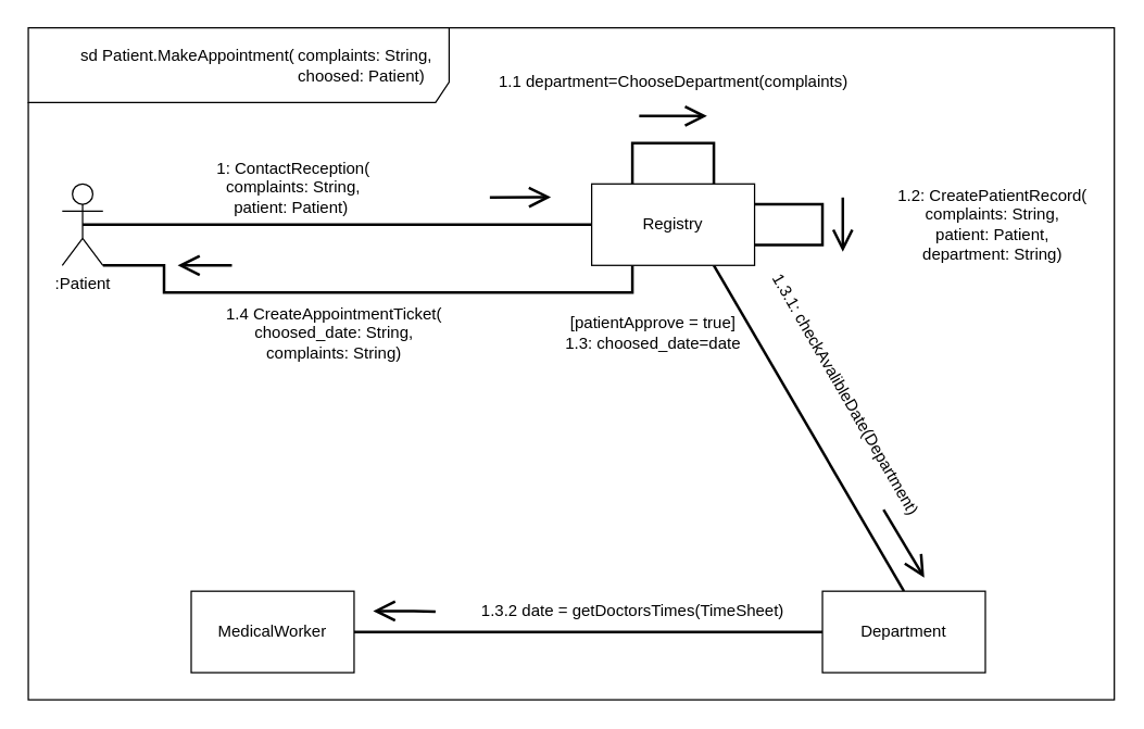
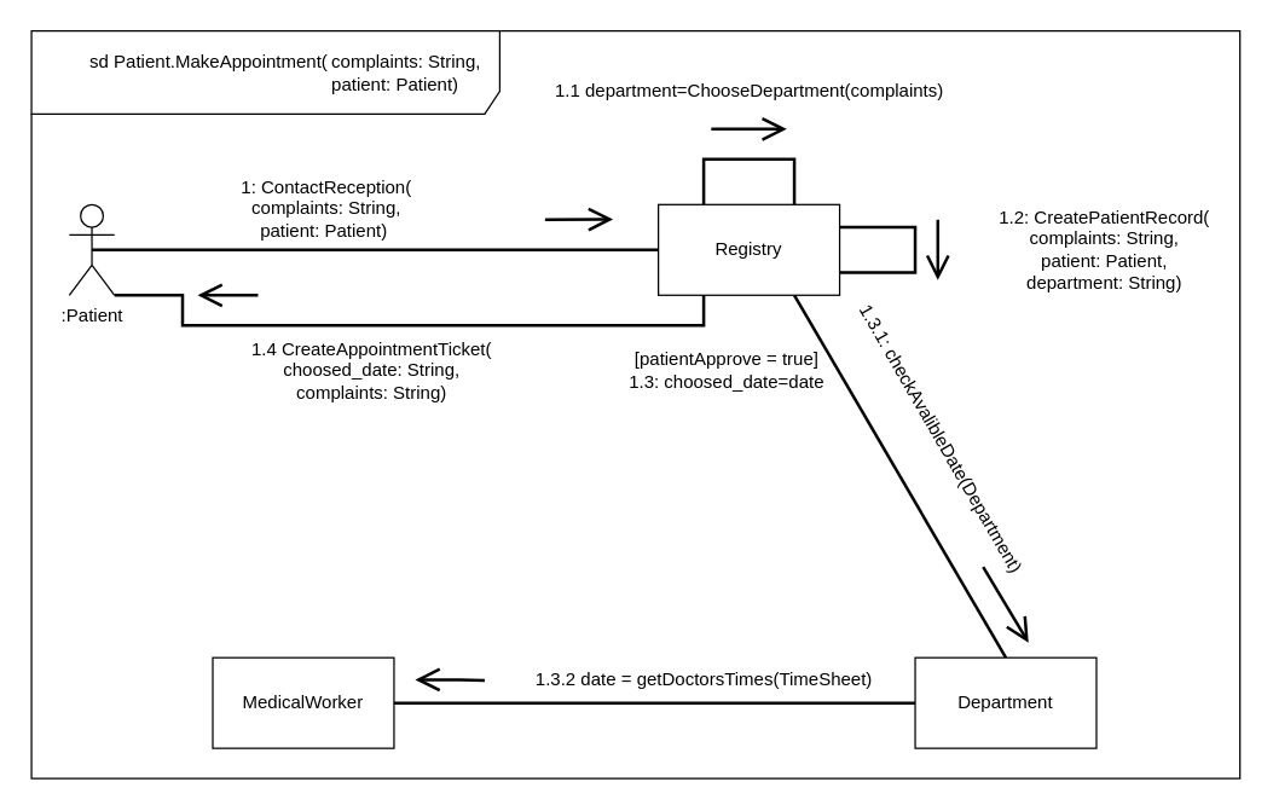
  <mxCell id="0" />
  <mxCell id="1" parent="0" />
  <mxCell id="2" style="edgeStyle=orthogonalEdgeStyle;rounded=0;orthogonalLoop=1;jettySize=auto;html=1;exitX=0.5;exitY=0.5;exitDx=0;exitDy=0;exitPerimeter=0;endArrow=none;endFill=0;endSize=10;targetPerimeterSpacing=0;jumpSize=148;strokeWidth=2;" edge="1" parent="1" source="3" target="6"><mxGeometry relative="1" as="geometry" /></mxCell>
  <mxCell id="3" value=":Patient" style="shape=umlActor;verticalLabelPosition=bottom;verticalAlign=top;horizontal=1;html=1;labelBorderColor=none;textShadow=0;comic=0;enumerate=0;treeMoving=0;" vertex="1" parent="1"><mxGeometry x="45" y="135" width="30" height="60" as="geometry" /></mxCell>
  <mxCell id="4" style="rounded=0;orthogonalLoop=1;jettySize=auto;html=1;exitX=0.75;exitY=1;exitDx=0;exitDy=0;entryX=0.5;entryY=0;entryDx=0;entryDy=0;strokeWidth=2;endSize=10;endArrow=none;endFill=0;" edge="1" parent="1" source="6" target="12"><mxGeometry relative="1" as="geometry" /></mxCell>
  <mxCell id="5" style="rounded=0;orthogonalLoop=1;jettySize=auto;html=1;exitX=0.25;exitY=1;exitDx=0;exitDy=0;strokeWidth=2;endSize=10;endArrow=none;endFill=0;entryX=1;entryY=1;entryDx=0;entryDy=0;entryPerimeter=0;edgeStyle=orthogonalEdgeStyle;" edge="1" parent="1" source="6" target="3"><mxGeometry relative="1" as="geometry"><mxPoint x="150" y="345" as="targetPoint" /><Array as="points"><mxPoint x="465" y="215" /><mxPoint x="120" y="215" /><mxPoint x="120" y="195" /></Array></mxGeometry></mxCell>
  <mxCell id="6" value="&lt;div style=&quot;text-align: right;&quot;&gt;&lt;span style=&quot;white-space-collapse: preserve;&quot;&gt;Registry&lt;/span&gt;&lt;/div&gt;" style="html=1;whiteSpace=wrap;" vertex="1" parent="1"><mxGeometry x="435" y="135" width="120" height="60" as="geometry" /></mxCell>
  <mxCell id="7" value="1: ContactReception(&lt;div&gt;complaints: String,&lt;div&gt;patient: Patient)&amp;nbsp;&lt;br&gt;&lt;div&gt;&lt;br&gt;&lt;/div&gt;&lt;/div&gt;&lt;/div&gt;" style="text;html=1;align=center;verticalAlign=middle;resizable=0;points=[];autosize=1;strokeColor=none;fillColor=none;" vertex="1" parent="1"><mxGeometry x="145" y="110" width="140" height="70" as="geometry" /></mxCell>
  <mxCell id="8" style="edgeStyle=orthogonalEdgeStyle;rounded=0;orthogonalLoop=1;jettySize=auto;html=1;exitX=0.25;exitY=0;exitDx=0;exitDy=0;entryX=0.75;entryY=0;entryDx=0;entryDy=0;endArrow=none;endFill=0;strokeWidth=2;endSize=10;" edge="1" parent="1" source="6" target="6"><mxGeometry relative="1" as="geometry"><Array as="points"><mxPoint x="465" y="105" /><mxPoint x="525" y="105" /></Array></mxGeometry></mxCell>
  <mxCell id="9" style="edgeStyle=orthogonalEdgeStyle;rounded=0;orthogonalLoop=1;jettySize=auto;html=1;entryX=1;entryY=0.75;entryDx=0;entryDy=0;strokeWidth=2;endSize=10;endArrow=none;endFill=0;exitX=1;exitY=0.25;exitDx=0;exitDy=0;" edge="1" parent="1" source="6" target="6"><mxGeometry relative="1" as="geometry"><mxPoint x="555" y="135" as="sourcePoint" /><Array as="points"><mxPoint x="605" y="150" /><mxPoint x="605" y="180" /></Array></mxGeometry></mxCell>
  <mxCell id="10" value="1.2: CreatePatientRecord(&lt;div&gt;complaints: String,&lt;/div&gt;&lt;div&gt;patient: Patient,&lt;/div&gt;&lt;div&gt;department: String)&lt;/div&gt;" style="text;html=1;align=center;verticalAlign=middle;resizable=0;points=[];autosize=1;strokeColor=none;fillColor=none;" vertex="1" parent="1"><mxGeometry x="650" y="130" width="160" height="70" as="geometry" /></mxCell>
  <mxCell id="11" style="edgeStyle=orthogonalEdgeStyle;rounded=0;orthogonalLoop=1;jettySize=auto;html=1;exitX=0;exitY=0.5;exitDx=0;exitDy=0;strokeWidth=2;endArrow=none;endFill=0;endSize=10;entryX=1;entryY=0.5;entryDx=0;entryDy=0;" edge="1" parent="1" source="12" target="15"><mxGeometry relative="1" as="geometry"><mxPoint x="195" y="465" as="targetPoint" /></mxGeometry></mxCell>
  <mxCell id="12" value="Department" style="html=1;whiteSpace=wrap;" vertex="1" parent="1"><mxGeometry x="605" y="435" width="120" height="60" as="geometry" /></mxCell>
  <mxCell id="13" value="1.3.1: checkAvalibleDate(Department)" style="text;html=1;align=center;verticalAlign=middle;resizable=0;points=[];autosize=1;strokeColor=none;fillColor=none;rotation=60;" vertex="1" parent="1"><mxGeometry x="507" y="275" width="230" height="30" as="geometry" /></mxCell>
  <mxCell id="14" value="1.3.2 date = getDoctorsTimes(TimeSheet)" style="text;html=1;align=center;verticalAlign=middle;resizable=0;points=[];autosize=1;strokeColor=none;fillColor=none;rotation=0;" vertex="1" parent="1"><mxGeometry x="340" y="435" width="250" height="30" as="geometry" /></mxCell>
  <mxCell id="15" value="MedicalWorker" style="html=1;whiteSpace=wrap;" vertex="1" parent="1"><mxGeometry x="140" y="435" width="120" height="60" as="geometry" /></mxCell>
  <mxCell id="16" value="[patientApprove = true]&lt;div&gt;1.3: choosed_date=date&lt;/div&gt;" style="text;html=1;align=center;verticalAlign=middle;resizable=0;points=[];autosize=1;strokeColor=none;fillColor=none;" vertex="1" parent="1"><mxGeometry x="405" y="225" width="150" height="40" as="geometry" /></mxCell>
  <mxCell id="17" value="1.4 CreateAppointmentTicket(&lt;div&gt;choosed_date: String,&lt;/div&gt;&lt;div&gt;complaints: String)&lt;/div&gt;" style="text;html=1;align=center;verticalAlign=middle;resizable=0;points=[];autosize=1;strokeColor=none;fillColor=none;rotation=0;" vertex="1" parent="1"><mxGeometry x="155" y="215" width="180" height="60" as="geometry" /></mxCell>
  <mxCell id="18" value="1.1 department=ChooseDepartment(complaints)" style="text;html=1;align=center;verticalAlign=middle;resizable=0;points=[];autosize=1;strokeColor=none;fillColor=none;" vertex="1" parent="1"><mxGeometry x="355" y="45" width="280" height="30" as="geometry" /></mxCell>
  <mxCell id="19" value="" style="endArrow=open;endFill=1;endSize=12;html=1;rounded=0;strokeWidth=2;" edge="1" parent="1"><mxGeometry width="160" relative="1" as="geometry"><mxPoint x="360" y="145" as="sourcePoint" /><mxPoint x="405" y="144.66" as="targetPoint" /></mxGeometry></mxCell>
  <mxCell id="20" value="" style="endArrow=open;endFill=1;endSize=12;html=1;rounded=0;strokeWidth=2;" edge="1" parent="1"><mxGeometry width="160" relative="1" as="geometry"><mxPoint x="470" y="85" as="sourcePoint" /><mxPoint x="520" y="85" as="targetPoint" /></mxGeometry></mxCell>
  <mxCell id="21" value="" style="endArrow=open;endFill=1;endSize=12;html=1;rounded=0;strokeWidth=2;" edge="1" parent="1"><mxGeometry width="160" relative="1" as="geometry"><mxPoint x="620" y="145" as="sourcePoint" /><mxPoint x="620" y="185" as="targetPoint" /></mxGeometry></mxCell>
  <mxCell id="22" value="" style="endArrow=open;endFill=1;endSize=12;html=1;rounded=0;strokeWidth=2;" edge="1" parent="1"><mxGeometry width="160" relative="1" as="geometry"><mxPoint x="650" y="375" as="sourcePoint" /><mxPoint x="680" y="425" as="targetPoint" /></mxGeometry></mxCell>
  <mxCell id="23" value="" style="endArrow=open;endFill=1;endSize=12;html=1;rounded=0;strokeWidth=2;" edge="1" parent="1"><mxGeometry width="160" relative="1" as="geometry"><mxPoint x="320" y="450" as="sourcePoint" /><mxPoint x="274" y="449.58" as="targetPoint" /><Array as="points"><mxPoint x="304" y="449.58" /></Array></mxGeometry></mxCell>
  <mxCell id="24" value="" style="endArrow=open;endFill=1;endSize=12;html=1;rounded=0;strokeWidth=2;" edge="1" parent="1"><mxGeometry width="160" relative="1" as="geometry"><mxPoint x="170" y="195" as="sourcePoint" /><mxPoint x="130" y="195" as="targetPoint" /></mxGeometry></mxCell>
- <mxCell id="25" value="&lt;div style=&quot;text-align: left;&quot;&gt;&lt;span style=&quot;background-color: initial; white-space: pre;&quot;&gt;&#09;&lt;/span&gt;&lt;span style=&quot;background-color: initial;&quot;&gt;sd Patient.MakeAppointment(&lt;/span&gt;&lt;span style=&quot;background-color: initial; white-space: pre;&quot;&gt;&#09;&lt;/span&gt;&lt;span style=&quot;background-color: initial;&quot;&gt;сomplaints: String,&lt;/span&gt;&lt;/div&gt;&lt;div style=&quot;text-align: left;&quot;&gt;&lt;span style=&quot;background-color: initial;&quot;&gt;&lt;span style=&quot;white-space: pre;&quot;&gt;&#09;&lt;/span&gt;&lt;span style=&quot;white-space: pre;&quot;&gt;&#09;&lt;/span&gt;&lt;span style=&quot;white-space: pre;&quot;&gt;&#09;&lt;/span&gt;&lt;span style=&quot;white-space: pre;&quot;&gt;&#09;&lt;/span&gt;&lt;span style=&quot;white-space: pre;&quot;&gt;&#09;&lt;/span&gt;&lt;span style=&quot;white-space: pre;&quot;&gt;&#09;&lt;/span&gt;&lt;span style=&quot;white-space: pre;&quot;&gt;&#09;&lt;/span&gt;choosed: Patient&lt;/span&gt;&lt;span style=&quot;background-color: initial;&quot;&gt;)&lt;/span&gt;&lt;/div&gt;" style="shape=umlFrame;whiteSpace=wrap;html=1;pointerEvents=0;recursiveResize=0;container=1;collapsible=0;width=310;height=55;" vertex="1" parent="1"><mxGeometry x="20" y="20" width="800" height="495" as="geometry" /></mxCell>
+ <mxCell id="25" value="&lt;div style=&quot;text-align: left;&quot;&gt;&lt;span style=&quot;background-color: initial; white-space: pre;&quot;&gt;&#09;&lt;/span&gt;&lt;span style=&quot;background-color: initial;&quot;&gt;sd Patient.MakeAppointment(&lt;/span&gt;&lt;span style=&quot;background-color: initial; white-space: pre;&quot;&gt;&#09;&lt;/span&gt;&lt;span style=&quot;background-color: initial;&quot;&gt;сomplaints: String,&lt;/span&gt;&lt;/div&gt;&lt;div style=&quot;text-align: left;&quot;&gt;&lt;span style=&quot;background-color: initial;&quot;&gt;&lt;span style=&quot;white-space: pre;&quot;&gt;&#09;&lt;/span&gt;&lt;span style=&quot;white-space: pre;&quot;&gt;&#09;&lt;/span&gt;&lt;span style=&quot;white-space: pre;&quot;&gt;&#09;&lt;/span&gt;&lt;span style=&quot;white-space: pre;&quot;&gt;&#09;&lt;/span&gt;&lt;span style=&quot;white-space: pre;&quot;&gt;&#09;&lt;/span&gt;&lt;span style=&quot;white-space: pre;&quot;&gt;&#09;&lt;/span&gt;&lt;span style=&quot;white-space: pre;&quot;&gt;&#09;&lt;/span&gt;patient: Patient&lt;/span&gt;&lt;span style=&quot;background-color: initial;&quot;&gt;)&lt;/span&gt;&lt;/div&gt;" style="shape=umlFrame;whiteSpace=wrap;html=1;pointerEvents=0;recursiveResize=0;container=1;collapsible=0;width=310;height=55;" vertex="1" parent="1"><mxGeometry x="20" y="20" width="800" height="495" as="geometry" /></mxCell>
